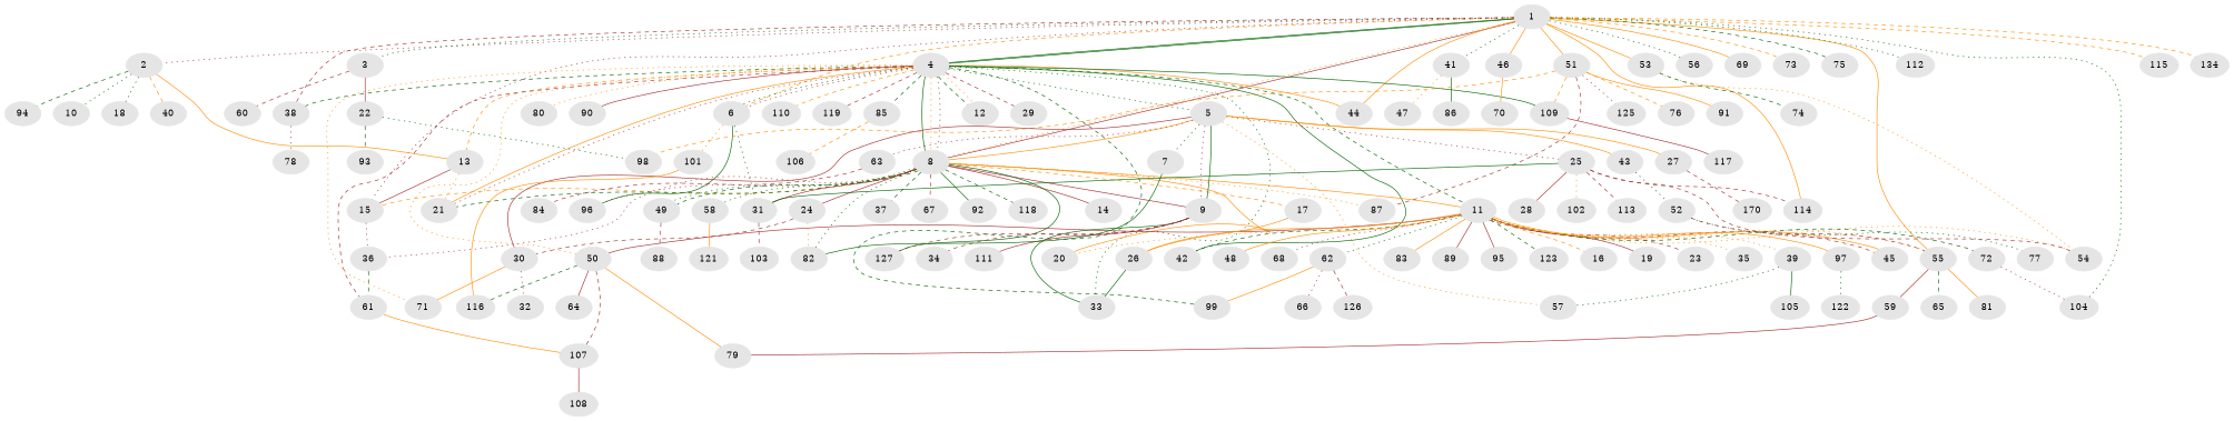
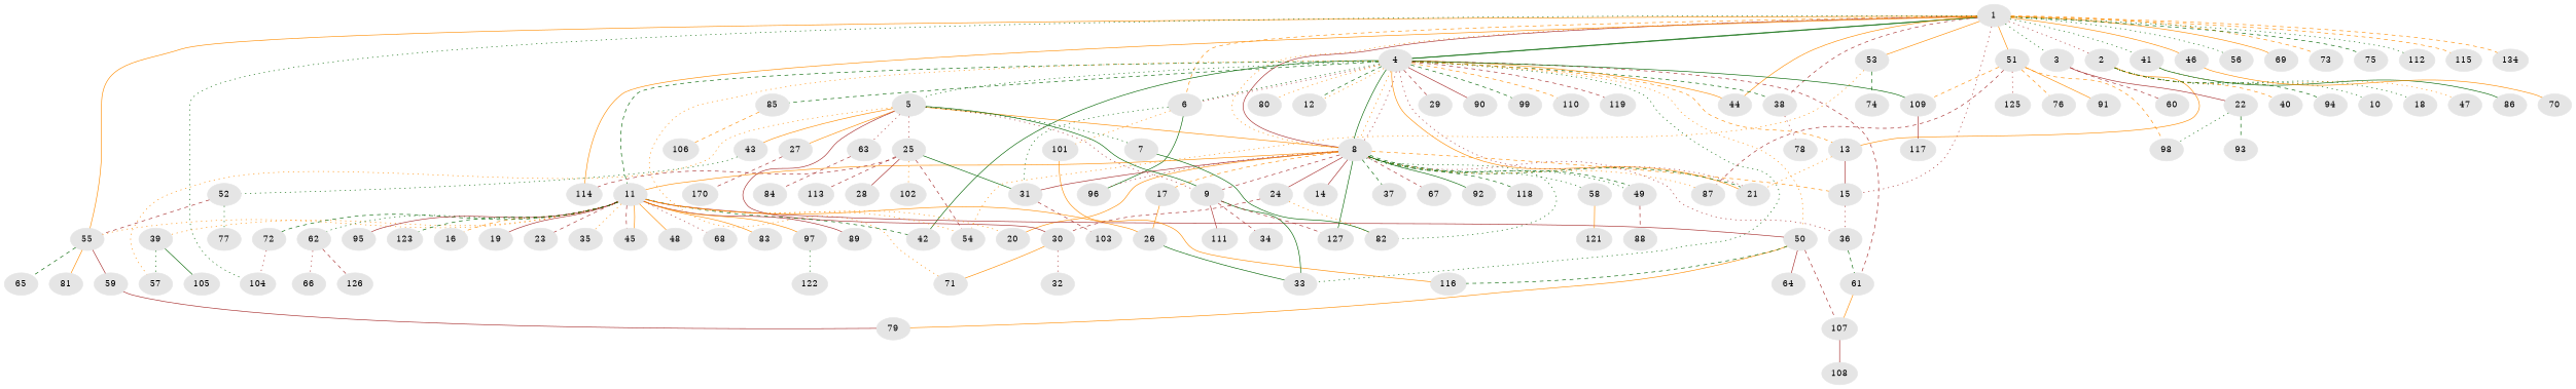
  graph {
    node [color=gray90 style=filled]
    edge [color=darkorange style=solid]
    1
    2
    3
    4
    6
    8
    15
    38
    41
    44
    46
    51
    53
    55
    56
    69
    73
    75
    104
    112
    114
    115
    n23 [label=134]
    10
    13
    18
    40
    94
    22
    60
    5
    11
    12
    21
    29
    33
    42
    50
    61
    71
    80
    85
    90
    99
    109
    110
    119
    31
    96
    101
    9
    82
    14
    17
    20
    24
    36
    37
    49
    58
    67
    87
    92
    118
    127
    78
    47
    86
    70
    98
    76
    91
    125
    54
    74
    59
    65
    81
    93
    7
    25
    27
    30
    43
    57
    63
    16
    19
    23
    26
    35
    39
    45
    48
    62
    68
    72
    83
    89
    95
    97
    123
    64
    79
    107
    116
    106
    117
    34
    111
    28
    102
    113
    n114 [label=170]
    32
    52
    84
    103
    88
    121
    105
    66
    126
    122
    77
    108
    1 -- 2 [color=brown style=dotted]
    1 -- 3 [color=darkgreen style=dotted]
    1 -- 4 [color=darkgreen]
    1 -- 4 [color=darkgreen]
    1 -- 6 [style=dashed]
    1 -- 8 [style=dotted]
    1 -- 8 [color=brown]
    1 -- 15 [color=brown style=dotted]
    1 -- 38 [color=brown style=dashed]
    1 -- 41 [color=darkgreen style=dotted]
    1 -- 44
    1 -- 46
    1 -- 51
    1 -- 53
    1 -- 55
    1 -- 56 [color=darkgreen style=dotted]
    1 -- 69
    1 -- 73 [style=dashed]
    1 -- 75 [color=darkgreen style=dashed]
    1 -- 104 [color=darkgreen style=dotted]
    1 -- 112 [color=darkgreen style=dotted]
    1 -- 114
    1 -- 115 [style=dashed]
    1 -- n23 [style=dashed]
    2 -- 10 [color=darkgreen style=dotted]
    2 -- 13
    2 -- 18 [color=darkgreen style=dotted]
    2 -- 40 [style=dashed]
    2 -- 94 [color=darkgreen style=dashed]
    3 -- 22 [color=brown]
    3 -- 60 [color=brown style=dashed]
    4 -- 6 [color=darkgreen style=dotted]
    4 -- 6 [color=brown style=dotted]
    4 -- 8 [color=darkgreen]
    4 -- 8 [style=dotted]
    4 -- 8 [color=brown style=dotted]
    4 -- 38 [color=darkgreen style=dashed]
    4 -- 44
    4 -- 13 [style=dashed]
    4 -- 5 [color=darkgreen style=dotted]
    4 -- 11 [color=darkgreen style=dashed]
    4 -- 12 [color=darkgreen style=dashed]
    4 -- 12 [style=dotted]
    4 -- 21
    4 -- 21 [color=brown style=dotted]
    4 -- 29 [color=brown style=dashed]
    4 -- 33 [color=darkgreen style=dotted]
    4 -- 42 [color=darkgreen]
    4 -- 50 [style=dotted]
    4 -- 61 [color=brown style=dashed]
    4 -- 71 [style=dotted]
    4 -- 80 [style=dotted]
    4 -- 85 [color=darkgreen style=dashed]
    4 -- 90 [color=brown]
    4 -- 99 [color=darkgreen style=dashed]
    4 -- 109 [color=darkgreen]
    4 -- 110 [style=dashed]
    4 -- 119 [color=brown style=dashed]
    6 -- 31 [color=darkgreen style=dotted]
    6 -- 96 [color=darkgreen]
    6 -- 101 [style=dotted]
    8 -- 15 [style=dashed]
    8 -- 11
    8 -- 21 [color=darkgreen style=dashed]
    8 -- 31 [color=brown]
    8 -- 96 [color=brown style=dotted]
-   8 -- 9 [color=brown]
+   8 -- 9 [color=brown style=dashed]
    8 -- 82 [color=darkgreen style=dotted]
    8 -- 14 [color=brown]
    8 -- 17 [style=dashed]
    8 -- 20
    8 -- 24 [color=brown]
    8 -- 36 [color=brown style=dotted]
    8 -- 37 [color=darkgreen style=dashed]
    8 -- 49 [color=darkgreen style=dotted]
    8 -- 49 [color=darkgreen style=dashed]
    8 -- 58 [color=darkgreen style=dotted]
    8 -- 67 [color=brown style=dashed]
    8 -- 87 [style=dotted]
    8 -- 92 [color=darkgreen]
    8 -- 118 [color=darkgreen style=dashed]
    8 -- 127 [color=darkgreen]
    15 -- 36 [color=brown style=dotted]
    38 -- 78 [color=brown style=dotted]
    41 -- 47 [style=dotted]
    41 -- 86 [color=darkgreen]
    46 -- 70
    51 -- 109 [style=dashed]
    51 -- 87 [color=brown style=dashed]
    51 -- 98 [style=dashed]
    51 -- 76 [style=dashed]
    51 -- 91
    51 -- 125 [color=brown style=dotted]
    53 -- 54 [style=dotted]
    53 -- 74 [color=darkgreen style=dashed]
    55 -- 59 [color=brown]
    55 -- 65 [color=darkgreen style=dashed]
    55 -- 81
    13 -- 15 [color=brown]
    13 -- 21 [style=dotted]
    22 -- 98 [color=darkgreen style=dotted]
    22 -- 93 [color=darkgreen style=dashed]
    5 -- 8
    5 -- 9 [color=brown style=dotted]
    5 -- 9 [color=darkgreen]
    5 -- 7 [color=darkgreen style=dotted]
    5 -- 25 [color=brown style=dotted]
    5 -- 27
    5 -- 30 [color=brown]
    5 -- 43
    5 -- 57 [style=dotted]
    5 -- 63 [color=brown style=dotted]
    11 -- 55 [style=dotted]
    11 -- 42 [color=darkgreen style=dashed]
    11 -- 50 [color=brown]
    11 -- 20 [style=dotted]
    11 -- 54 [style=dotted]
    11 -- 16 [style=dashed]
    11 -- 19 [color=brown]
    11 -- 23 [color=brown style=dashed]
    11 -- 26
    11 -- 35 [style=dotted]
    11 -- 39 [style=dotted]
    11 -- 45 [color=brown style=dashed]
    11 -- 45
    11 -- 48
    11 -- 62 [color=darkgreen style=dotted]
    11 -- 68 [color=brown style=dotted]
    11 -- 72 [color=darkgreen style=dashed]
    11 -- 83
    11 -- 89 [color=brown]
    11 -- 95 [color=brown]
    11 -- 97
    11 -- 123 [color=darkgreen style=dashed]
    50 -- 64 [color=brown]
    50 -- 79
    50 -- 107 [color=brown style=dashed]
    50 -- 116 [color=darkgreen style=dashed]
    61 -- 107
    85 -- 106 [style=dashed]
    109 -- 117 [color=brown]
    31 -- 103 [color=brown style=dashed]
    101 -- 116
    9 -- 33 [color=darkgreen]
    9 -- 127 [color=brown style=dashed]
    9 -- 34 [color=brown style=dashed]
    9 -- 111 [color=brown]
    17 -- 26
    24 -- 82 [style=dotted]
    24 -- 30 [color=brown style=dashed]
    36 -- 61 [color=darkgreen style=dashed]
    49 -- 88 [color=brown style=dashed]
    58 -- 121
    59 -- 79 [color=brown]
    7 -- 82 [color=darkgreen]
    25 -- 114 [color=brown style=dashed]
    25 -- 31 [color=darkgreen]
    25 -- 54 [color=brown style=dashed]
    25 -- 28 [color=brown]
    25 -- 102 [style=dotted]
    25 -- 113 [color=brown style=dashed]
    27 -- n114 [color=brown style=dashed]
    30 -- 71
    30 -- 32 [color=brown style=dotted]
    43 -- 52 [color=darkgreen style=dotted]
    63 -- 84 [color=brown style=dashed]
    26 -- 33 [color=darkgreen]
    39 -- 57 [color=darkgreen style=dotted]
    39 -- 105 [color=darkgreen]
-   62 -- 99
    62 -- 66 [color=brown style=dotted]
    62 -- 126 [color=brown style=dashed]
    72 -- 104 [color=brown style=dotted]
    97 -- 122 [color=darkgreen style=dotted]
    107 -- 108 [color=brown]
    52 -- 55 [color=brown style=dashed]
    52 -- 77 [color=darkgreen style=dotted]
  }
